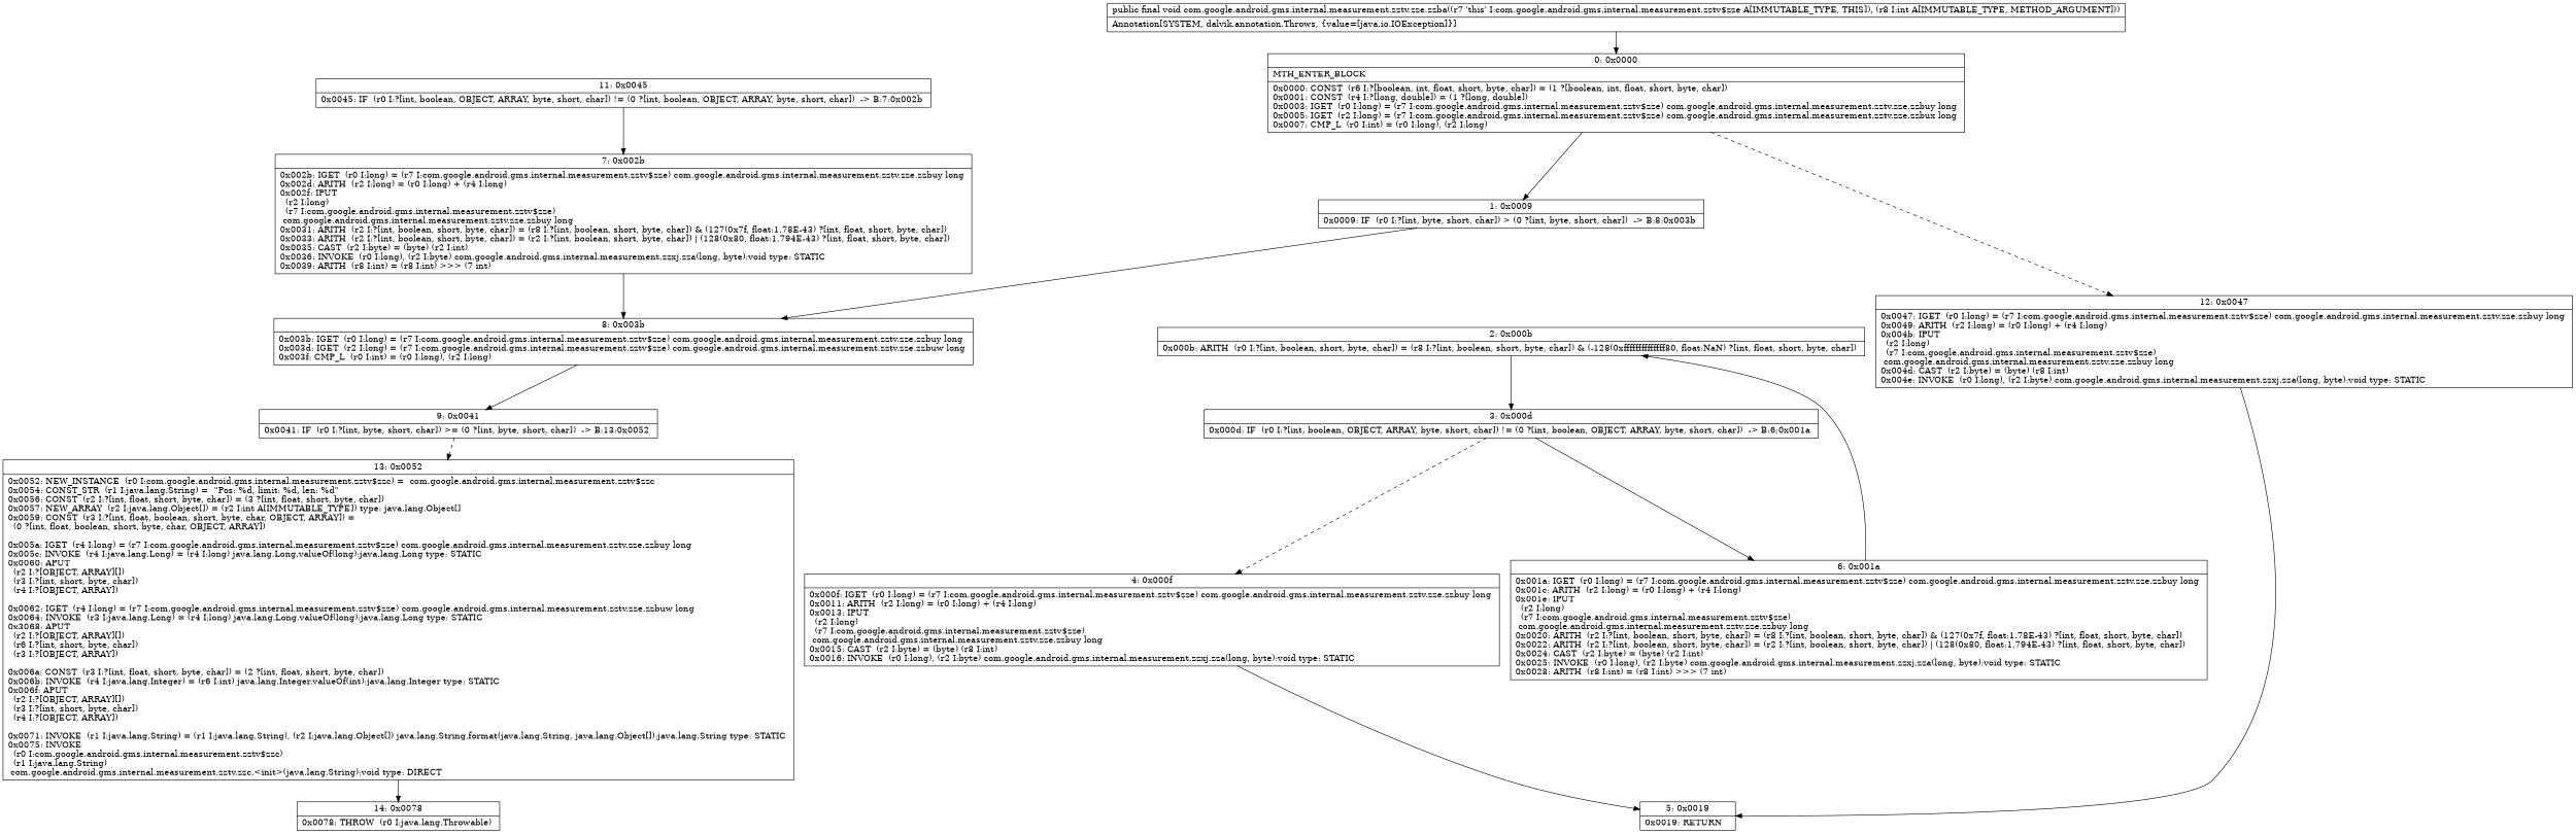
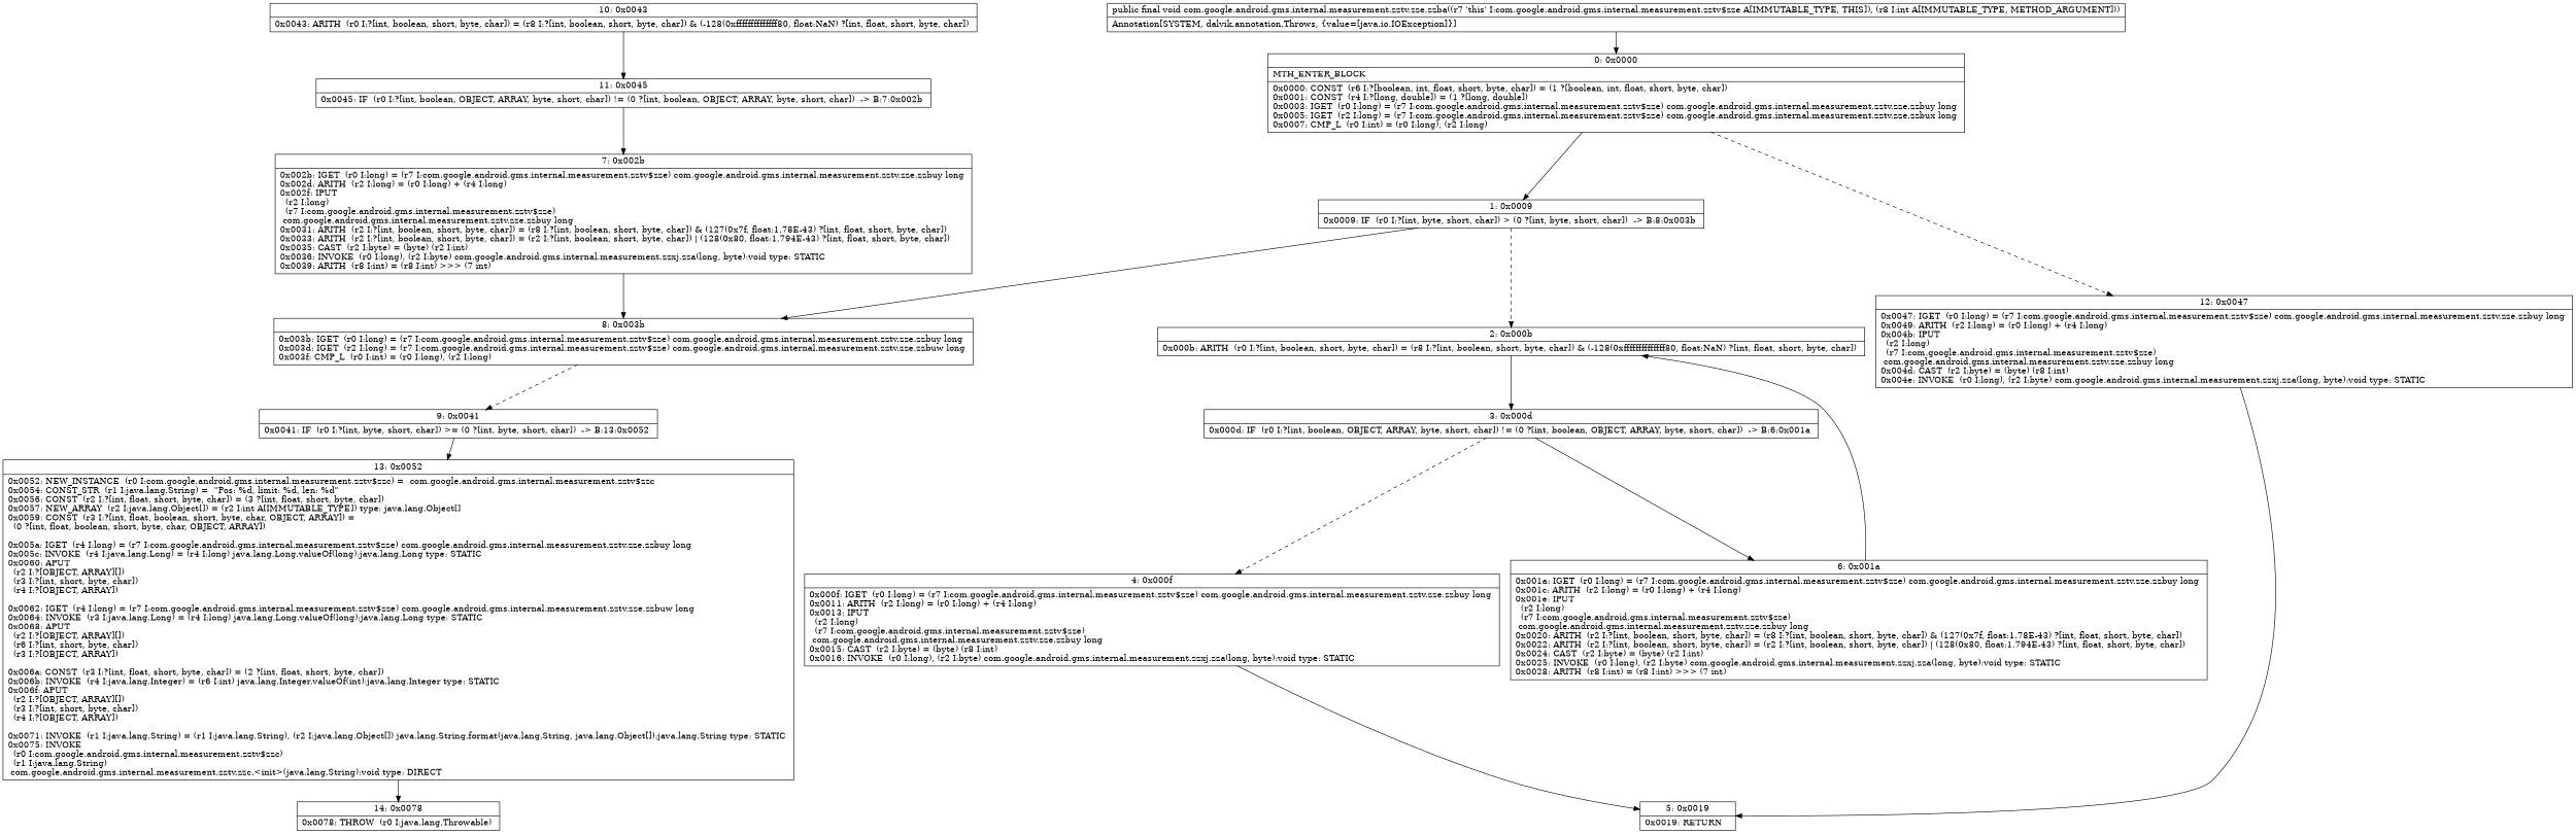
  digraph {
    node [shape=record]
    n1 [label="{0\:\ 0x0000|MTH_ENTER_BLOCK\l|0x0000: CONST  (r6 I:?[boolean, int, float, short, byte, char]) = (1 ?[boolean, int, float, short, byte, char]) \l0x0001: CONST  (r4 I:?[long, double]) = (1 ?[long, double]) \l0x0003: IGET  (r0 I:long) = (r7 I:com.google.android.gms.internal.measurement.zztv$zze) com.google.android.gms.internal.measurement.zztv.zze.zzbuy long \l0x0005: IGET  (r2 I:long) = (r7 I:com.google.android.gms.internal.measurement.zztv$zze) com.google.android.gms.internal.measurement.zztv.zze.zzbux long \l0x0007: CMP_L  (r0 I:int) = (r0 I:long), (r2 I:long) \l}"]
    n2 [label="{1\:\ 0x0009|0x0009: IF  (r0 I:?[int, byte, short, char]) \> (0 ?[int, byte, short, char])  \-\> B:8:0x003b \l}"]
    n3 [label="{12\:\ 0x0047|0x0047: IGET  (r0 I:long) = (r7 I:com.google.android.gms.internal.measurement.zztv$zze) com.google.android.gms.internal.measurement.zztv.zze.zzbuy long \l0x0049: ARITH  (r2 I:long) = (r0 I:long) + (r4 I:long) \l0x004b: IPUT  \l  (r2 I:long)\l  (r7 I:com.google.android.gms.internal.measurement.zztv$zze)\l com.google.android.gms.internal.measurement.zztv.zze.zzbuy long \l0x004d: CAST  (r2 I:byte) = (byte) (r8 I:int) \l0x004e: INVOKE  (r0 I:long), (r2 I:byte) com.google.android.gms.internal.measurement.zzxj.zza(long, byte):void type: STATIC \l}"]
    n4 [label="{2\:\ 0x000b|0x000b: ARITH  (r0 I:?[int, boolean, short, byte, char]) = (r8 I:?[int, boolean, short, byte, char]) & (\-128(0xffffffffffffff80, float:NaN) ?[int, float, short, byte, char]) \l}"]
    n5 [label="{8\:\ 0x003b|0x003b: IGET  (r0 I:long) = (r7 I:com.google.android.gms.internal.measurement.zztv$zze) com.google.android.gms.internal.measurement.zztv.zze.zzbuy long \l0x003d: IGET  (r2 I:long) = (r7 I:com.google.android.gms.internal.measurement.zztv$zze) com.google.android.gms.internal.measurement.zztv.zze.zzbuw long \l0x003f: CMP_L  (r0 I:int) = (r0 I:long), (r2 I:long) \l}"]
    n6 [label="{3\:\ 0x000d|0x000d: IF  (r0 I:?[int, boolean, OBJECT, ARRAY, byte, short, char]) != (0 ?[int, boolean, OBJECT, ARRAY, byte, short, char])  \-\> B:6:0x001a \l}"]
    n7 [label="{9\:\ 0x0041|0x0041: IF  (r0 I:?[int, byte, short, char]) \>= (0 ?[int, byte, short, char])  \-\> B:13:0x0052 \l}"]
    n8 [label="{4\:\ 0x000f|0x000f: IGET  (r0 I:long) = (r7 I:com.google.android.gms.internal.measurement.zztv$zze) com.google.android.gms.internal.measurement.zztv.zze.zzbuy long \l0x0011: ARITH  (r2 I:long) = (r0 I:long) + (r4 I:long) \l0x0013: IPUT  \l  (r2 I:long)\l  (r7 I:com.google.android.gms.internal.measurement.zztv$zze)\l com.google.android.gms.internal.measurement.zztv.zze.zzbuy long \l0x0015: CAST  (r2 I:byte) = (byte) (r8 I:int) \l0x0016: INVOKE  (r0 I:long), (r2 I:byte) com.google.android.gms.internal.measurement.zzxj.zza(long, byte):void type: STATIC \l}"]
    n9 [label="{6\:\ 0x001a|0x001a: IGET  (r0 I:long) = (r7 I:com.google.android.gms.internal.measurement.zztv$zze) com.google.android.gms.internal.measurement.zztv.zze.zzbuy long \l0x001c: ARITH  (r2 I:long) = (r0 I:long) + (r4 I:long) \l0x001e: IPUT  \l  (r2 I:long)\l  (r7 I:com.google.android.gms.internal.measurement.zztv$zze)\l com.google.android.gms.internal.measurement.zztv.zze.zzbuy long \l0x0020: ARITH  (r2 I:?[int, boolean, short, byte, char]) = (r8 I:?[int, boolean, short, byte, char]) & (127(0x7f, float:1.78E\-43) ?[int, float, short, byte, char]) \l0x0022: ARITH  (r2 I:?[int, boolean, short, byte, char]) = (r2 I:?[int, boolean, short, byte, char]) \| (128(0x80, float:1.794E\-43) ?[int, float, short, byte, char]) \l0x0024: CAST  (r2 I:byte) = (byte) (r2 I:int) \l0x0025: INVOKE  (r0 I:long), (r2 I:byte) com.google.android.gms.internal.measurement.zzxj.zza(long, byte):void type: STATIC \l0x0028: ARITH  (r8 I:int) = (r8 I:int) \>\>\> (7 int) \l}"]
    n10 [label="{5\:\ 0x0019|0x0019: RETURN   \l}"]
    n11 [label="{7\:\ 0x002b|0x002b: IGET  (r0 I:long) = (r7 I:com.google.android.gms.internal.measurement.zztv$zze) com.google.android.gms.internal.measurement.zztv.zze.zzbuy long \l0x002d: ARITH  (r2 I:long) = (r0 I:long) + (r4 I:long) \l0x002f: IPUT  \l  (r2 I:long)\l  (r7 I:com.google.android.gms.internal.measurement.zztv$zze)\l com.google.android.gms.internal.measurement.zztv.zze.zzbuy long \l0x0031: ARITH  (r2 I:?[int, boolean, short, byte, char]) = (r8 I:?[int, boolean, short, byte, char]) & (127(0x7f, float:1.78E\-43) ?[int, float, short, byte, char]) \l0x0033: ARITH  (r2 I:?[int, boolean, short, byte, char]) = (r2 I:?[int, boolean, short, byte, char]) \| (128(0x80, float:1.794E\-43) ?[int, float, short, byte, char]) \l0x0035: CAST  (r2 I:byte) = (byte) (r2 I:int) \l0x0036: INVOKE  (r0 I:long), (r2 I:byte) com.google.android.gms.internal.measurement.zzxj.zza(long, byte):void type: STATIC \l0x0039: ARITH  (r8 I:int) = (r8 I:int) \>\>\> (7 int) \l}"]
-   n12 [label="{13\:\ 0x0052|0x0052: NEW_INSTANCE  (r0 I:com.google.android.gms.internal.measurement.zztv$zzc) =  com.google.android.gms.internal.measurement.zztv$zzc \l0x0054: CONST_STR  (r1 I:java.lang.String) =  \"Pos: %d, limit: %d, len: %d\" \l0x0056: CONST  (r2 I:?[int, float, short, byte, char]) = (3 ?[int, float, short, byte, char]) \l0x0057: NEW_ARRAY  (r2 I:java.lang.Object[]) = (r2 I:int A[IMMUTABLE_TYPE]) type: java.lang.Object[] \l0x0059: CONST  (r3 I:?[int, float, boolean, short, byte, char, OBJECT, ARRAY]) = \l  (0 ?[int, float, boolean, short, byte, char, OBJECT, ARRAY])\l \l0x005a: IGET  (r4 I:long) = (r7 I:com.google.android.gms.internal.measurement.zztv$zze) com.google.android.gms.internal.measurement.zztv.zze.zzbuy long \l0x005c: INVOKE  (r4 I:java.lang.Long) = (r4 I:long) java.lang.Long.valueOf(long):java.lang.Long type: STATIC \l0x0060: APUT  \l  (r2 I:?[OBJECT, ARRAY][])\l  (r3 I:?[int, short, byte, char])\l  (r4 I:?[OBJECT, ARRAY])\l \l0x0062: IGET  (r4 I:long) = (r7 I:com.google.android.gms.internal.measurement.zztv$zze) com.google.android.gms.internal.measurement.zztv.zze.zzbuw long \l0x0064: INVOKE  (r3 I:java.lang.Long) = (r4 I:long) java.lang.Long.valueOf(long):java.lang.Long type: STATIC \l0x3068: APUT  \l  (r2 I:?[OBJECT, ARRAY][])\l  (r6 I:?[int, short, byte, char])\l  (r3 I:?[OBJECT, ARRAY])\l \l0x006a: CONST  (r3 I:?[int, float, short, byte, char]) = (2 ?[int, float, short, byte, char]) \l0x006b: INVOKE  (r4 I:java.lang.Integer) = (r6 I:int) java.lang.Integer.valueOf(int):java.lang.Integer type: STATIC \l0x006f: APUT  \l  (r2 I:?[OBJECT, ARRAY][])\l  (r3 I:?[int, short, byte, char])\l  (r4 I:?[OBJECT, ARRAY])\l \l0x0071: INVOKE  (r1 I:java.lang.String) = (r1 I:java.lang.String), (r2 I:java.lang.Object[]) java.lang.String.format(java.lang.String, java.lang.Object[]):java.lang.String type: STATIC \l0x0075: INVOKE  \l  (r0 I:com.google.android.gms.internal.measurement.zztv$zzc)\l  (r1 I:java.lang.String)\l com.google.android.gms.internal.measurement.zztv.zzc.\<init\>(java.lang.String):void type: DIRECT \l}"]
+   n12 [label="{13\:\ 0x0052|0x0052: NEW_INSTANCE  (r0 I:com.google.android.gms.internal.measurement.zztv$zzc) =  com.google.android.gms.internal.measurement.zztv$zzc \l0x0054: CONST_STR  (r1 I:java.lang.String) =  \"Pos: %d, limit: %d, len: %d\" \l0x0056: CONST  (r2 I:?[int, float, short, byte, char]) = (3 ?[int, float, short, byte, char]) \l0x0057: NEW_ARRAY  (r2 I:java.lang.Object[]) = (r2 I:int A[IMMUTABLE_TYPE]) type: java.lang.Object[] \l0x0059: CONST  (r3 I:?[int, float, boolean, short, byte, char, OBJECT, ARRAY]) = \l  (0 ?[int, float, boolean, short, byte, char, OBJECT, ARRAY])\l \l0x005a: IGET  (r4 I:long) = (r7 I:com.google.android.gms.internal.measurement.zztv$zze) com.google.android.gms.internal.measurement.zztv.zze.zzbuy long \l0x005c: INVOKE  (r4 I:java.lang.Long) = (r4 I:long) java.lang.Long.valueOf(long):java.lang.Long type: STATIC \l0x0060: APUT  \l  (r2 I:?[OBJECT, ARRAY][])\l  (r3 I:?[int, short, byte, char])\l  (r4 I:?[OBJECT, ARRAY])\l \l0x0062: IGET  (r4 I:long) = (r7 I:com.google.android.gms.internal.measurement.zztv$zze) com.google.android.gms.internal.measurement.zztv.zze.zzbuw long \l0x0064: INVOKE  (r3 I:java.lang.Long) = (r4 I:long) java.lang.Long.valueOf(long):java.lang.Long type: STATIC \l0x0068: APUT  \l  (r2 I:?[OBJECT, ARRAY][])\l  (r6 I:?[int, short, byte, char])\l  (r3 I:?[OBJECT, ARRAY])\l \l0x006a: CONST  (r3 I:?[int, float, short, byte, char]) = (2 ?[int, float, short, byte, char]) \l0x006b: INVOKE  (r4 I:java.lang.Integer) = (r6 I:int) java.lang.Integer.valueOf(int):java.lang.Integer type: STATIC \l0x006f: APUT  \l  (r2 I:?[OBJECT, ARRAY][])\l  (r3 I:?[int, short, byte, char])\l  (r4 I:?[OBJECT, ARRAY])\l \l0x0071: INVOKE  (r1 I:java.lang.String) = (r1 I:java.lang.String), (r2 I:java.lang.Object[]) java.lang.String.format(java.lang.String, java.lang.Object[]):java.lang.String type: STATIC \l0x0075: INVOKE  \l  (r0 I:com.google.android.gms.internal.measurement.zztv$zzc)\l  (r1 I:java.lang.String)\l com.google.android.gms.internal.measurement.zztv.zzc.\<init\>(java.lang.String):void type: DIRECT \l}"]
+   n13 [label="{10\:\ 0x0043|0x0043: ARITH  (r0 I:?[int, boolean, short, byte, char]) = (r8 I:?[int, boolean, short, byte, char]) & (\-128(0xffffffffffffff80, float:NaN) ?[int, float, short, byte, char]) \l}"]
    n14 [label="{11\:\ 0x0045|0x0045: IF  (r0 I:?[int, boolean, OBJECT, ARRAY, byte, short, char]) != (0 ?[int, boolean, OBJECT, ARRAY, byte, short, char])  \-\> B:7:0x002b \l}"]
    n15 [label="{14\:\ 0x0078|0x0078: THROW  (r0 I:java.lang.Throwable) \l}"]
    n16 [label="{public final void com.google.android.gms.internal.measurement.zztv.zze.zzba((r7 'this' I:com.google.android.gms.internal.measurement.zztv$zze A[IMMUTABLE_TYPE, THIS]), (r8 I:int A[IMMUTABLE_TYPE, METHOD_ARGUMENT]))  | Annotation[SYSTEM, dalvik.annotation.Throws, \{value=[java.io.IOException]\}]\l}"]
    n1 -> n2
    n1 -> n3 [style=dashed]
+   n2 -> n4 [style=dashed]
    n2 -> n5
    n3 -> n10
    n4 -> n6
-   n5 -> n7
+   n5 -> n7 [style=dashed]
    n6 -> n8 [style=dashed]
    n6 -> n9
-   n7 -> n12 [style=dashed]
+   n7 -> n12
    n8 -> n10
    n9 -> n4
    n11 -> n5
    n12 -> n15
+   n13 -> n14
    n14 -> n11
    n16 -> n1
  }
